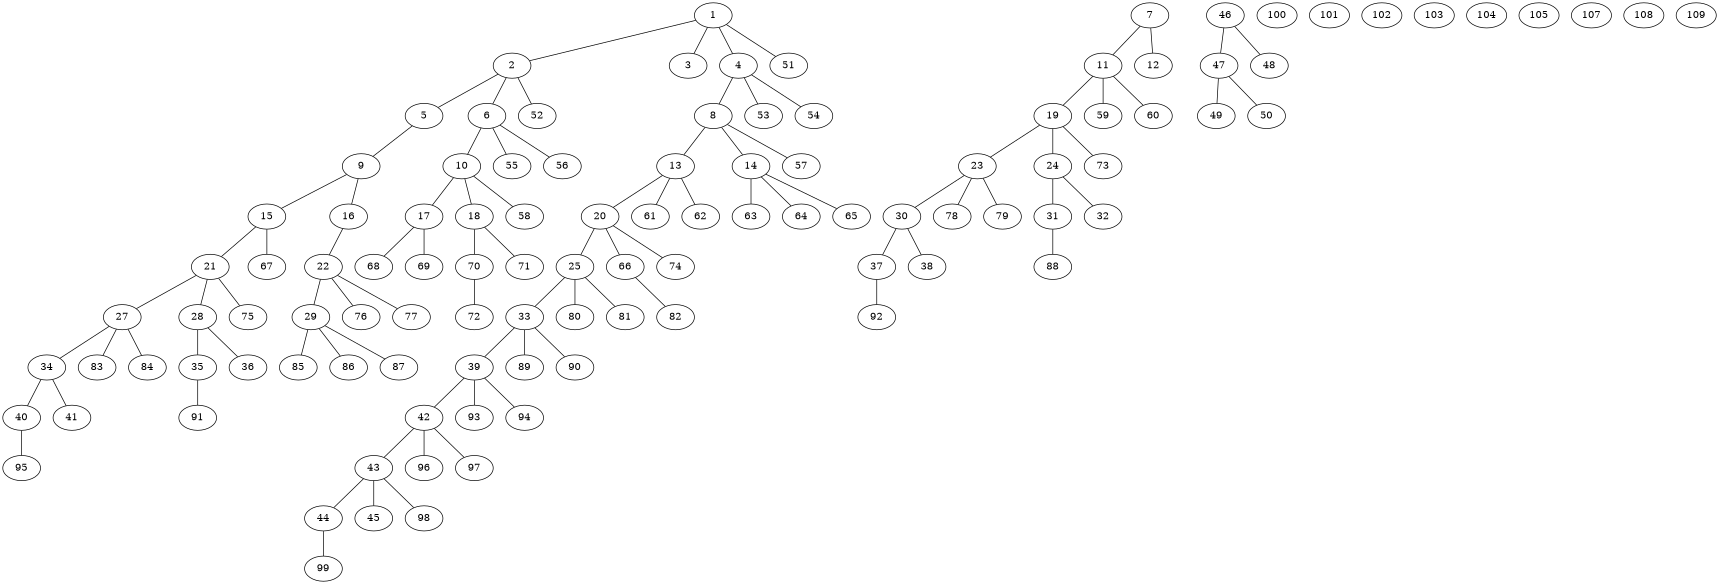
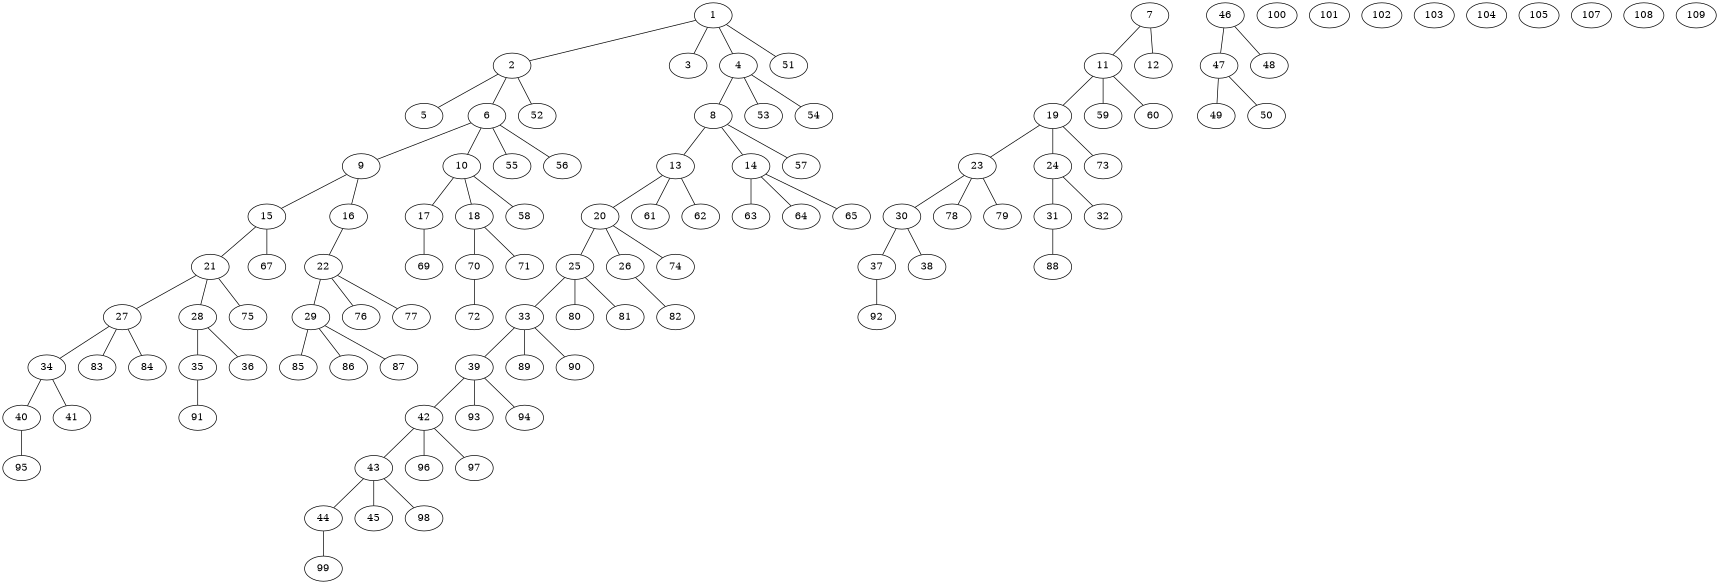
  graph {
    node [chem=H]
    edge [valence=1]
    1 [chem=C]
    2 [chem=C]
    3 [chem=O]
    4 [chem=C]
    51
    5 [chem=O]
    6 [chem=C]
    52
    8 [chem=C]
    53
    54
    9 [chem=C]
    10 [chem=C]
    55
    56
    7 [chem=C]
    11 [chem=C]
    12 [chem=O]
    13 [chem=C]
    14 [chem=C]
    57
    15 [chem=C]
    16 [chem=O]
    17 [chem=C]
    18 [chem=C]
    58
    19 [chem=C]
    59
    60
    20 [chem=C]
    61
    62
    63
    64
    65
    21 [chem=C]
    67
    22 [chem=C]
-   68
    69
    70
    71
    23 [chem=C]
    24 [chem=C]
    73
    25 [chem=C]
-   26 [chem=O label=66]
+   26 [chem=O]
    74
    27 [chem=C]
    28 [chem=C]
    75
    29 [chem=C]
    76
    77
    72
    30 [chem=C]
    78
    79
    31 [chem=O]
    32 [chem=O]
    33 [chem=C]
    80
    81
    82
    34 [chem=C]
    83
    84
    35 [chem=O]
    36 [chem=O]
    85
    86
    87
    37 [chem=O]
    38 [chem=O]
    88
    39 [chem=C]
    89
    90
    40 [chem=O]
    41 [chem=O]
    91
    92
    42 [chem=C]
    93
    94
    95
    43 [chem=C]
    96
    97
    44 [chem=C]
    45 [chem=O]
    98
    99
    46 [chem=C]
    47 [chem=C]
    48 [chem=O]
    49 [chem=C]
    50 [chem=N]
    100
    101
    102
    103
    104
    105
    107
    108
    109
    1 -- 2
    1 -- 3
    1 -- 4
    1 -- 51
    2 -- 5
    2 -- 6
    2 -- 52
    4 -- 8
    4 -- 53
    4 -- 54
-   5 -- 9
+   6 -- 9
    6 -- 10
    6 -- 55
    6 -- 56
    8 -- 13
    8 -- 14
    8 -- 57
    9 -- 15
    9 -- 16 [valence=2]
    10 -- 17
    10 -- 18
    10 -- 58
    7 -- 11
    7 -- 12 [valence=2]
    11 -- 19
    11 -- 59
    11 -- 60
    13 -- 20
    13 -- 61
    13 -- 62
    14 -- 63
    14 -- 64
    14 -- 65
    15 -- 21
    15 -- 67
    16 -- 22
-   17 -- 68
    17 -- 69
    18 -- 70
    18 -- 71
    19 -- 23
    19 -- 24
    19 -- 73
    20 -- 25
    20 -- 26
    20 -- 74
    21 -- 27
    21 -- 28
    21 -- 75
    22 -- 29
    22 -- 76
    22 -- 77
    70 -- 72
    23 -- 30
    23 -- 78
    23 -- 79
    24 -- 31
    24 -- 32 [valence=2]
    25 -- 33
    25 -- 80
    25 -- 81
    26 -- 82
    27 -- 34
    27 -- 83
    27 -- 84
    28 -- 35
    28 -- 36 [valence=2]
    29 -- 85
    29 -- 86
    29 -- 87
    30 -- 37
    30 -- 38 [valence=2]
    31 -- 88
    33 -- 39
    33 -- 89
    33 -- 90
    34 -- 40
    34 -- 41 [valence=2]
    35 -- 91
    37 -- 92
    39 -- 42
    39 -- 93
    39 -- 94
    40 -- 95
    42 -- 43
    42 -- 96
    42 -- 97
    43 -- 44
    43 -- 45
    43 -- 98
    44 -- 99
    46 -- 47
    46 -- 48
    47 -- 49
    47 -- 50
  }
